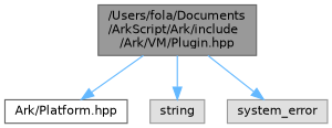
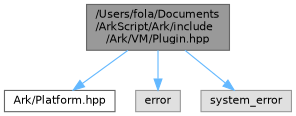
  digraph {
    node [color=grey60 fillcolor="#E0E0E0" fontname=Helvetica fontsize=10 shape=box style=filled]
    edge [color=steelblue1 fontname=Helvetica fontsize=10 labelfontname=Helvetica labelfontsize=10 style=solid]
    n1 [color=gray40 fillcolor=grey60 fontcolor=black height=0.2 label="/Users/fola/Documents\l/ArkScript/Ark/include\l/Ark/VM/Plugin.hpp" width=0.4]
    n2 [color=grey40 fillcolor=white height=0.2 label="Ark/Platform.hpp" width=0.4]
-   n3 [height=0.2 label=string width=0.4]
+   n3 [height=0.2 label=error width=0.4]
    n4 [height=0.2 label=system_error width=0.4]
    n1 -> n2
    n1 -> n3
    n1 -> n4
  }
